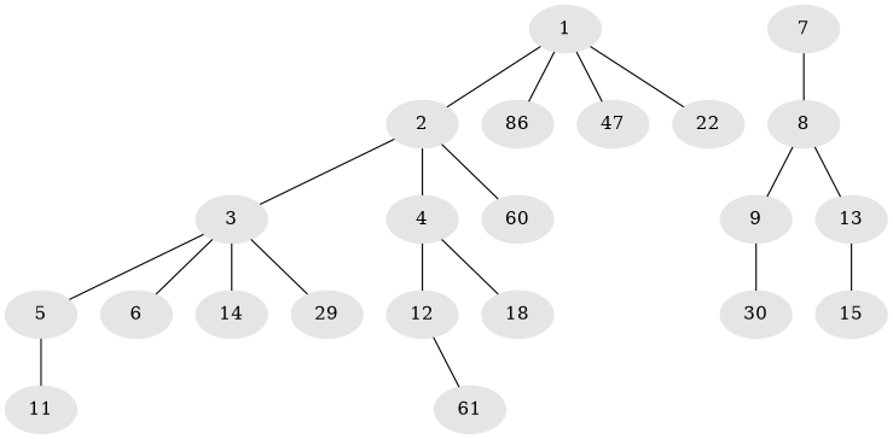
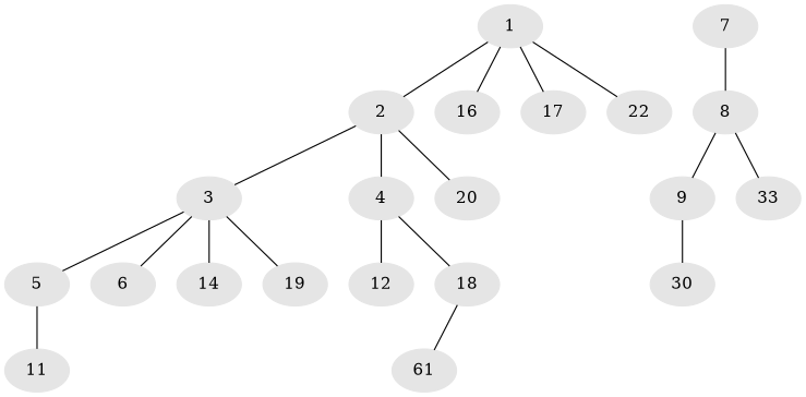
  graph {
    node [color=gray90 style=filled]
    edge [weight=1.0]
    1
    2
-   16 [label=86]
-   17 [label=47]
+   16
+   17
    22
    3
    4
-   20 [label=60]
+   20
    5
    6
    14
-   19 [label=29]
+   19
    12
    18
    11
    n16 [label=61]
    7
    8
    9
-   13
+   13 [label=33]
    n21 [label=30]
-   15
    1 -- 2
    1 -- 16
    1 -- 17
    1 -- 22
    2 -- 3
    2 -- 4
    2 -- 20
    3 -- 5
    3 -- 6
    3 -- 14
    3 -- 19
    4 -- 12
    4 -- 18
    5 -- 11
-   12 -- n16
+   18 -- n16
    7 -- 8
    8 -- 9
    8 -- 13
    9 -- n21
-   13 -- 15
  }
